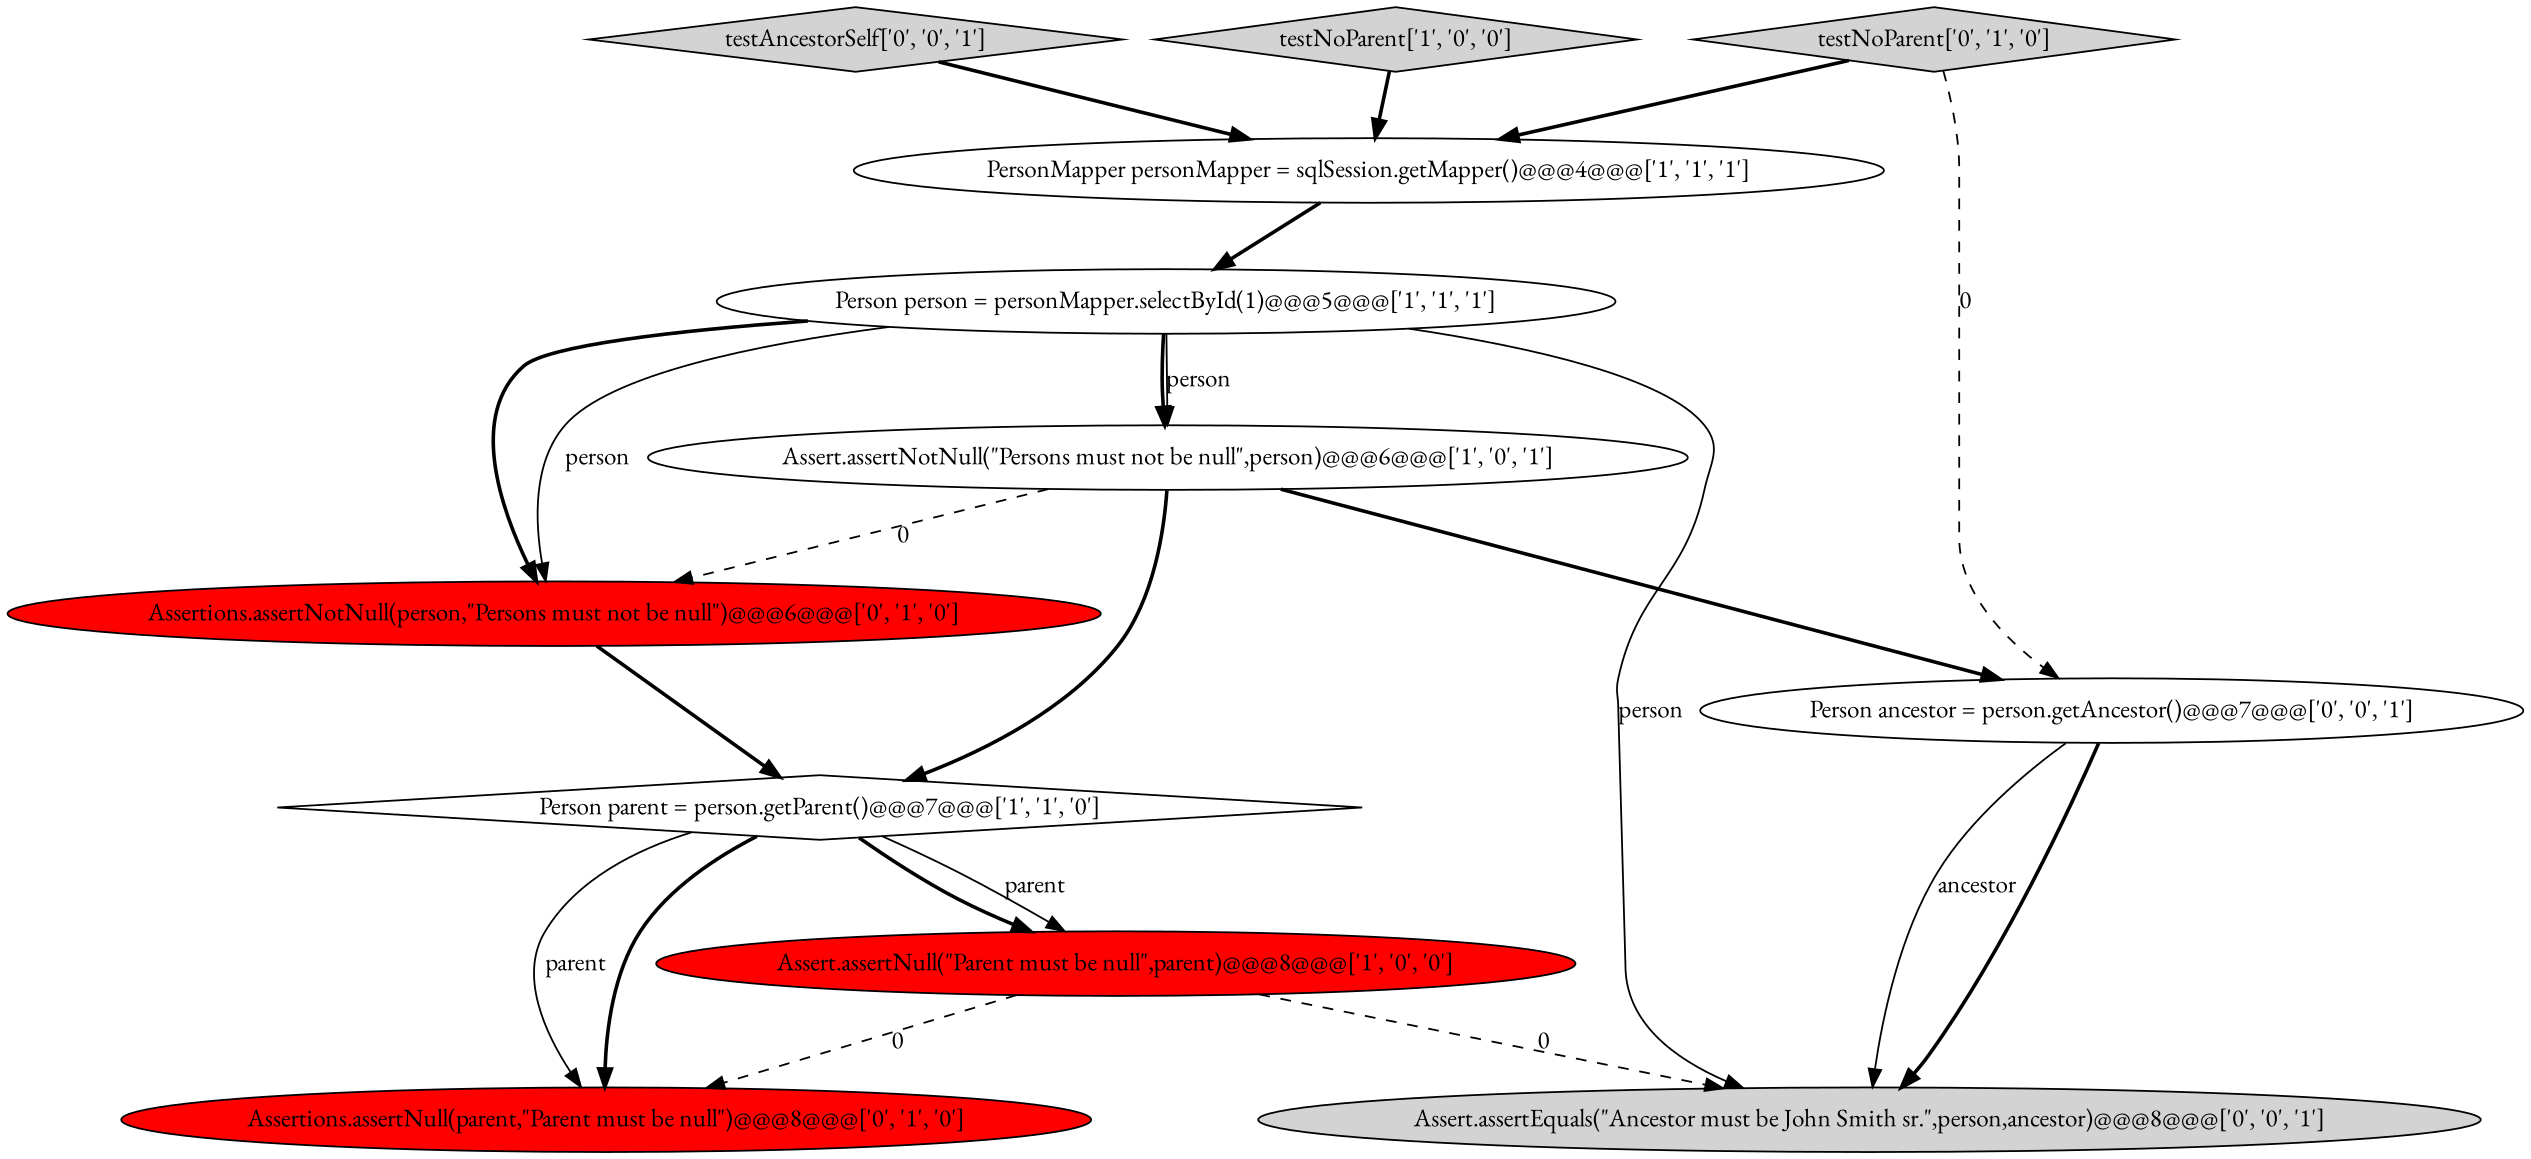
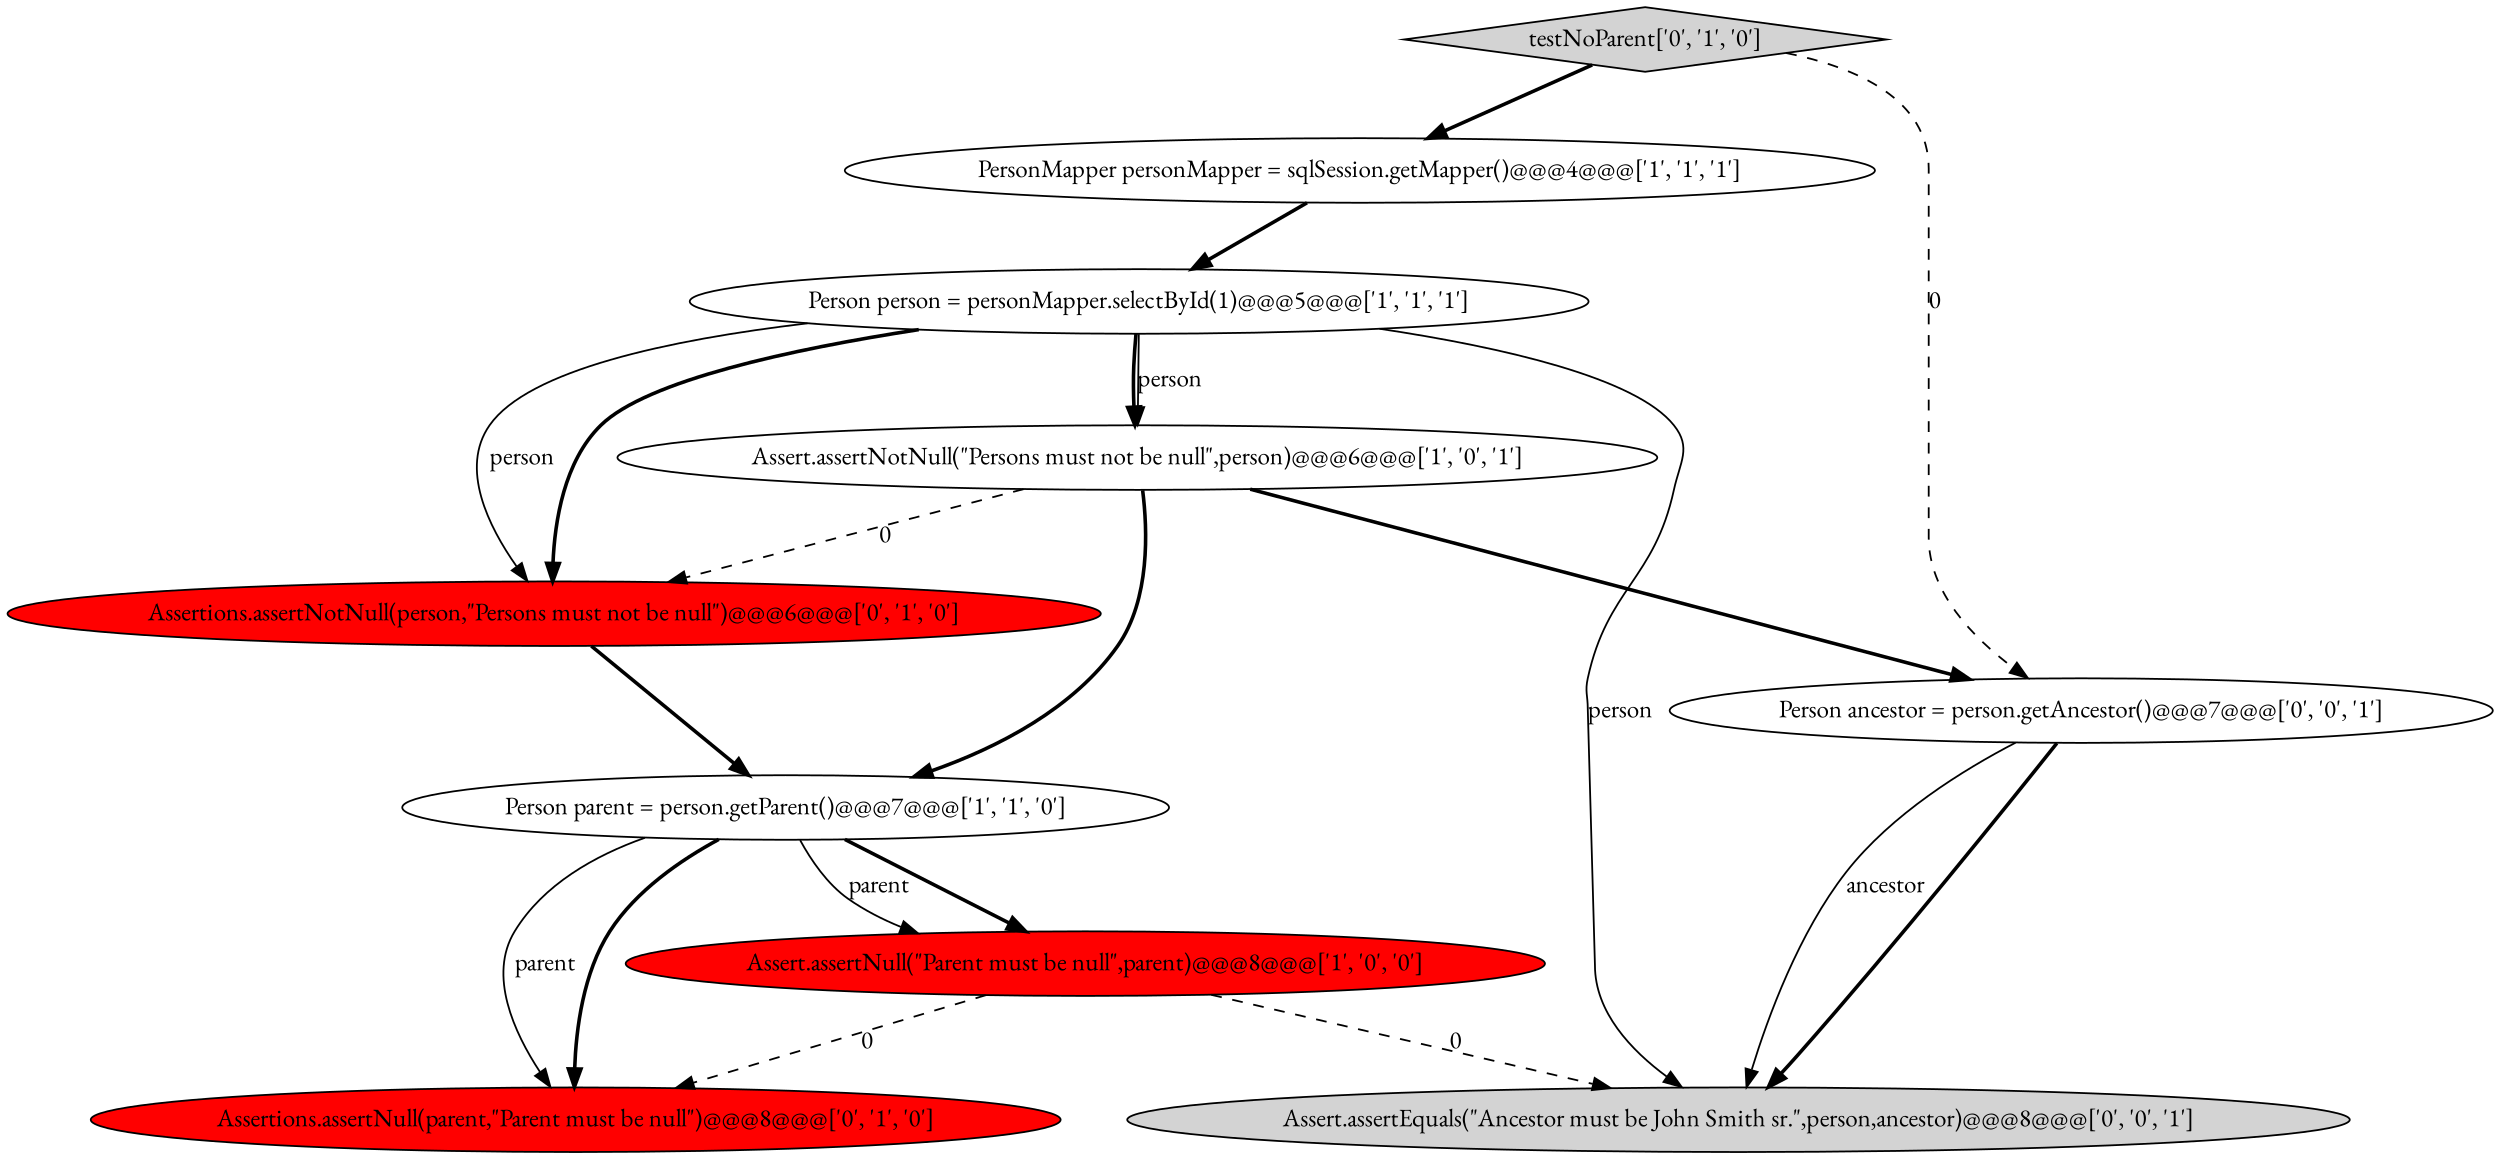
  digraph {
    fontname="EB Garamond"
    node [fillcolor=white fontname="EB Garamond" shape=ellipse style=filled]
    edge [fontname="EB Garamond" style=bold]
    n1 [fillcolor=red label="Assert.assertNull(\"Parent must be null\",parent)@@@8@@@['1', '0', '0']"]
    n2 [fillcolor=red label="Assertions.assertNull(parent,\"Parent must be null\")@@@8@@@['0', '1', '0']"]
    n3 [fillcolor=lightgray label="Assert.assertEquals(\"Ancestor must be John Smith sr.\",person,ancestor)@@@8@@@['0', '0', '1']"]
    n4 [label="Person ancestor = person.getAncestor()@@@7@@@['0', '0', '1']"]
-   n5 [label="Person parent = person.getParent()@@@7@@@['1', '1', '0']" shape=diamond]
+   n5 [label="Person parent = person.getParent()@@@7@@@['1', '1', '0']"]
    n6 [label="Person person = personMapper.selectById(1)@@@5@@@['1', '1', '1']"]
    n7 [fillcolor=red label="Assertions.assertNotNull(person,\"Persons must not be null\")@@@6@@@['0', '1', '0']"]
    n8 [label="Assert.assertNotNull(\"Persons must not be null\",person)@@@6@@@['1', '0', '1']"]
    n9 [fillcolor=lightgray label="testNoParent['0', '1', '0']" shape=diamond]
    n10 [label="PersonMapper personMapper = sqlSession.getMapper()@@@4@@@['1', '1', '1']"]
-   n11 [fillcolor=lightgray label="testAncestorSelf['0', '0', '1']" shape=diamond]
-   n12 [fillcolor=lightgray label="testNoParent['1', '0', '0']" shape=diamond]
    n1 -> n2 [label=0 style=dashed]
    n1 -> n3 [label=0 style=dashed]
    n4 -> n3
    n4 -> n3 [label=ancestor style=solid]
    n5 -> n1
    n5 -> n1 [label=parent style=solid]
    n5 -> n2
    n5 -> n2 [label=parent style=solid]
    n6 -> n3 [label=person style=solid]
    n6 -> n7
    n6 -> n7 [label=person style=solid]
    n6 -> n8
    n6 -> n8 [label=person style=solid]
    n7 -> n5
    n8 -> n4
    n8 -> n5
    n8 -> n7 [label=0 style=dashed]
    n9 -> n4 [label=0 style=dashed]
    n9 -> n10
    n10 -> n6
-   n11 -> n10
-   n12 -> n10
  }
